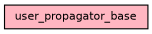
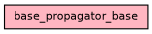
  digraph {
    rankdir=LR
-   n1 [color=black fillcolor=lightpink fontname=Helvetica fontsize=10 height=0.2 label=user_propagator_base shape=record style=filled width=0.4]
+   n1 [color=black fillcolor=lightpink fontname=Helvetica fontsize=10 height=0.2 label=base_propagator_base shape=record style=filled width=0.4]
  }
